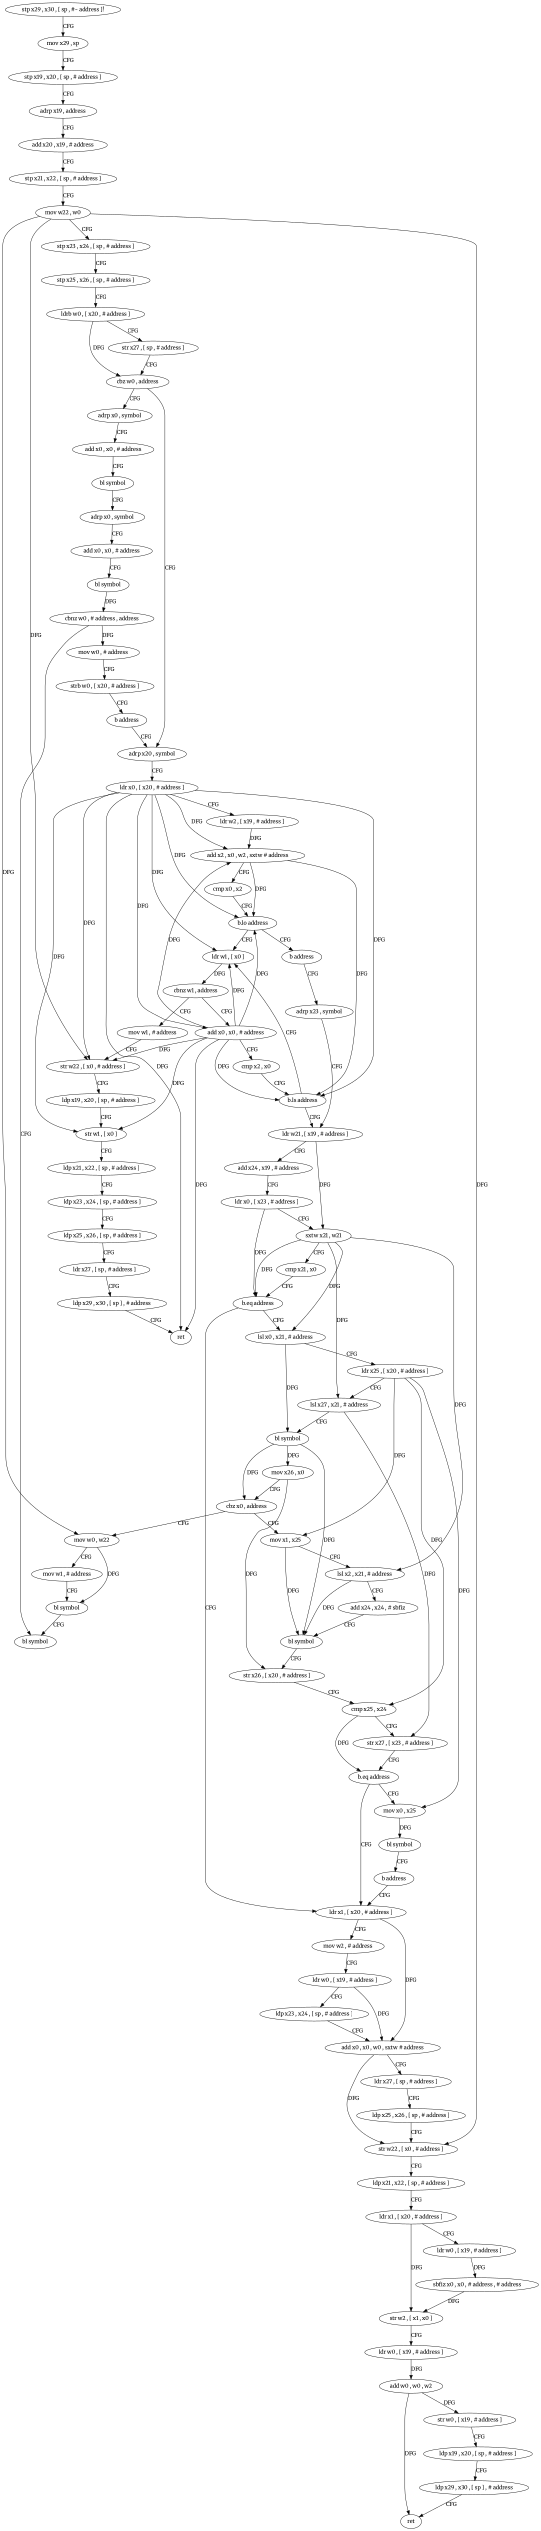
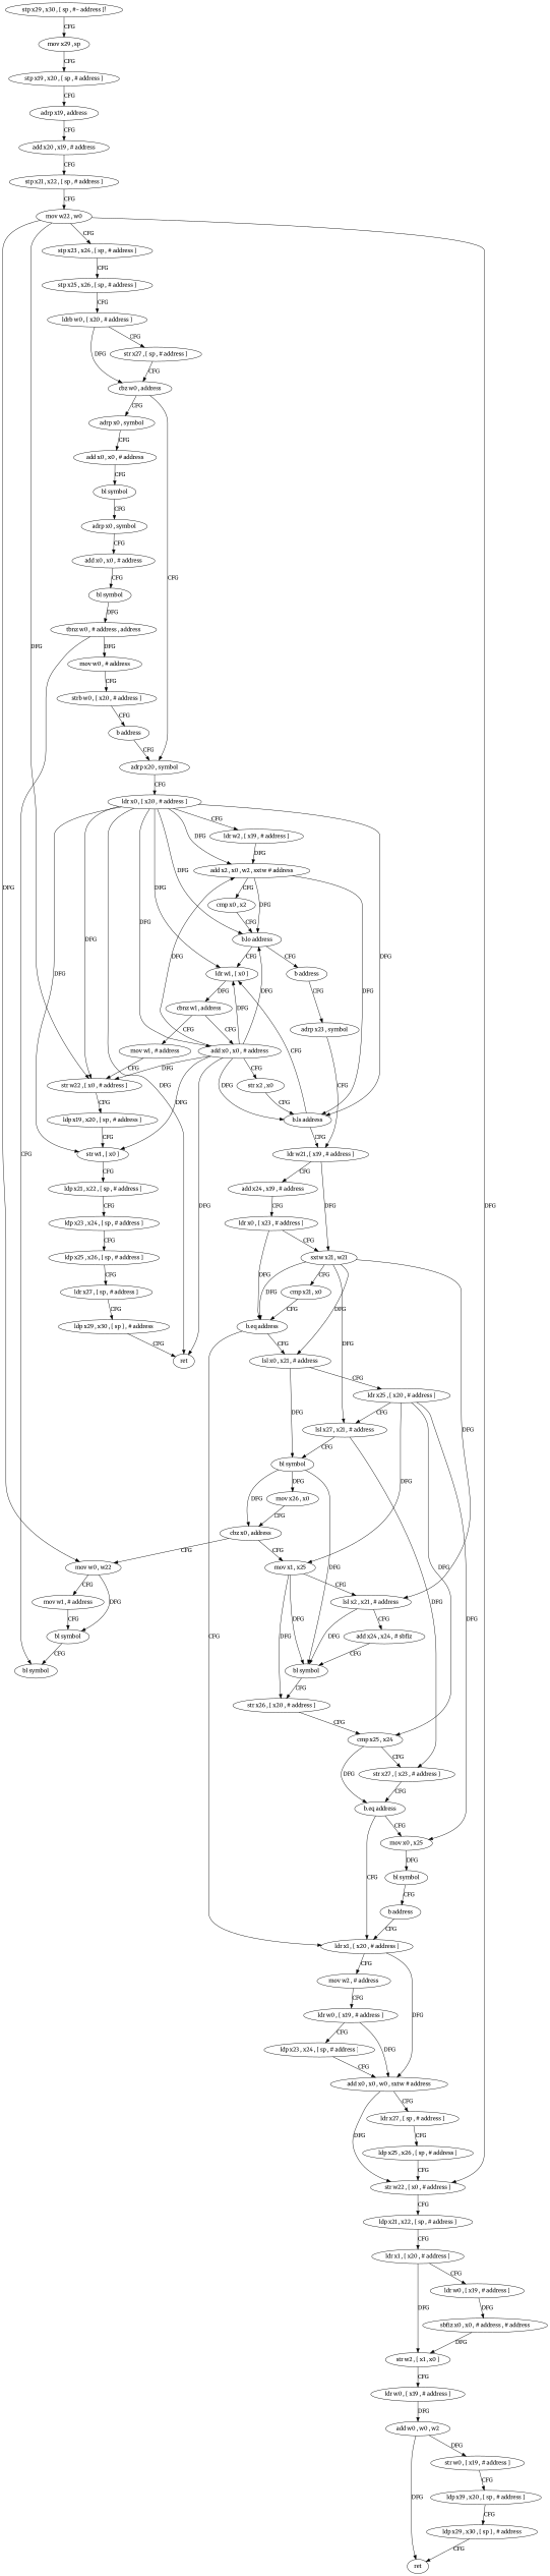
  digraph {
    fontname=Merriweather
    node [fontname=Merriweather]
    edge [fontname=Merriweather]
    n1 [label="stp x29 , x30 , [ sp , #- address ]!"]
    n2 [label="mov x29 , sp"]
    n3 [label="stp x19 , x20 , [ sp , # address ]"]
    n4 [label="adrp x19 , address"]
    n5 [label="add x20 , x19 , # address"]
    n6 [label="stp x21 , x22 , [ sp , # address ]"]
    n7 [label="mov w22 , w0"]
    n8 [label="stp x23 , x24 , [ sp , # address ]"]
    n9 [label="str w22 , [ x0 , # address ]"]
    n10 [label="mov w0 , w22"]
    n11 [label="str w22 , [ x0 , # address ]"]
    n12 [label="stp x25 , x26 , [ sp , # address ]"]
    n13 [label="ldp x19 , x20 , [ sp , # address ]"]
    n14 [label="mov w1 , # address"]
    n15 [label="bl symbol"]
    n16 [label="ldp x21 , x22 , [ sp , # address ]"]
    n17 [label="ldrb w0 , [ x20 , # address ]"]
    n18 [label="str x27 , [ sp , # address ]"]
    n19 [label="cbz w0 , address"]
    n20 [label="adrp x0 , symbol"]
    n21 [label="adrp x20 , symbol"]
    n22 [label="add x0 , x0 , # address"]
    n23 [label="ldr x0 , [ x20 , # address ]"]
    n24 [label="bl symbol"]
    n25 [label="ldr w2 , [ x19 , # address ]"]
    n26 [label="add x2 , x0 , w2 , sxtw # address"]
    n27 [label="b.lo address"]
    n28 [label="ldr w1 , [ x0 ]"]
    n29 [label="add x0 , x0 , # address"]
    n30 [label="b.ls address"]
    n31 [label="str w1 , [ x0 ]"]
    n32 [label=ret]
    n33 [label="adrp x0 , symbol"]
    n34 [label="add x0 , x0 , # address"]
    n35 [label="bl symbol"]
-   n36 [label="cbnz w0 , # address , address"]
+   n36 [label="tbnz w0 , # address , address"]
    n37 [label="bl symbol"]
    n38 [label="mov w0 , # address"]
    n39 [label="strb w0 , [ x20 , # address ]"]
    n40 [label="b address"]
    n41 [label="cmp x0 , x2"]
    n42 [label="b address"]
    n43 [label="cbnz w1 , address"]
-   n44 [label="cmp x2 , x0"]
+   n44 [label="str x2 , x0"]
    n45 [label="ldr w21 , [ x19 , # address ]"]
    n46 [label="ldp x21 , x22 , [ sp , # address ]"]
    n47 [label="adrp x23 , symbol"]
    n48 [label="mov w1 , # address"]
    n49 [label="add x24 , x19 , # address"]
    n50 [label="sxtw x21 , w21"]
    n51 [label="ldp x23 , x24 , [ sp , # address ]"]
    n52 [label="ldp x25 , x26 , [ sp , # address ]"]
    n53 [label="ldr x27 , [ sp , # address ]"]
    n54 [label="ldp x29 , x30 , [ sp ] , # address"]
    n55 [label="ldr x0 , [ x23 , # address ]"]
    n56 [label="b.eq address"]
    n57 [label="cmp x21 , x0"]
    n58 [label="lsl x0 , x21 , # address"]
    n59 [label="lsl x27 , x21 , # address"]
    n60 [label="lsl x2 , x21 , # address"]
    n61 [label="ldr x1 , [ x20 , # address ]"]
    n62 [label="ldr x25 , [ x20 , # address ]"]
    n63 [label="bl symbol"]
    n64 [label="str x27 , [ x23 , # address ]"]
    n65 [label="bl symbol"]
    n66 [label="add x24 , x24 , # sbfiz"]
    n67 [label="mov w2 , # address"]
    n68 [label="add x0 , x0 , w0 , sxtw # address"]
    n69 [label="mov x1 , x25"]
    n70 [label="cmp x25 , x24"]
    n71 [label="mov x0 , x25"]
    n72 [label="mov x26 , x0"]
    n73 [label="cbz x0 , address"]
    n74 [label="ldr w0 , [ x19 , # address ]"]
    n75 [label="ldr x27 , [ sp , # address ]"]
    n76 [label="b.eq address"]
    n77 [label="bl symbol"]
    n78 [label="str x26 , [ x20 , # address ]"]
    n79 [label="ldp x23 , x24 , [ sp , # address ]"]
    n80 [label="ldp x25 , x26 , [ sp , # address ]"]
    n81 [label="ldr x1 , [ x20 , # address ]"]
    n82 [label="ldr w0 , [ x19 , # address ]"]
    n83 [label="str w2 , [ x1 , x0 ]"]
    n84 [label="sbfiz x0 , x0 , # address , # address"]
    n85 [label="ldr w0 , [ x19 , # address ]"]
    n86 [label="add w0 , w0 , w2"]
    n87 [label="str w0 , [ x19 , # address ]"]
    n88 [label=ret]
    n89 [label="ldp x19 , x20 , [ sp , # address ]"]
    n90 [label="ldp x29 , x30 , [ sp ] , # address"]
    n91 [label="b address"]
    n1 -> n2 [label=CFG]
    n2 -> n3 [label=CFG]
    n3 -> n4 [label=CFG]
    n4 -> n5 [label=CFG]
    n5 -> n6 [label=CFG]
    n6 -> n7 [label=CFG]
    n7 -> n8 [label=CFG]
    n7 -> n9 [label=DFG]
    n7 -> n10 [label=DFG]
    n7 -> n11 [label=DFG]
    n8 -> n12 [label=CFG]
    n9 -> n13 [label=CFG]
    n10 -> n14 [label=CFG]
    n10 -> n15 [label=DFG]
    n11 -> n16 [label=CFG]
    n12 -> n17 [label=CFG]
    n13 -> n31 [label=CFG]
    n14 -> n15 [label=CFG]
    n15 -> n37 [label=CFG]
    n16 -> n81 [label=CFG]
    n17 -> n18 [label=CFG]
    n17 -> n19 [label=DFG]
    n18 -> n19 [label=CFG]
    n19 -> n20 [label=CFG]
    n19 -> n21 [label=CFG]
    n20 -> n22 [label=CFG]
    n21 -> n23 [label=CFG]
    n22 -> n24 [label=CFG]
    n23 -> n9 [label=DFG]
    n23 -> n25 [label=CFG]
    n23 -> n26 [label=DFG]
    n23 -> n27 [label=DFG]
    n23 -> n28 [label=DFG]
    n23 -> n29 [label=DFG]
    n23 -> n30 [label=DFG]
    n23 -> n31 [label=DFG]
    n23 -> n32 [label=DFG]
    n24 -> n33 [label=CFG]
    n25 -> n26 [label=DFG]
    n26 -> n27 [label=DFG]
    n26 -> n30 [label=DFG]
    n26 -> n41 [label=CFG]
    n27 -> n28 [label=CFG]
    n27 -> n42 [label=CFG]
    n28 -> n43 [label=DFG]
    n29 -> n9 [label=DFG]
    n29 -> n26 [label=DFG]
    n29 -> n27 [label=DFG]
    n29 -> n28 [label=DFG]
    n29 -> n30 [label=DFG]
    n29 -> n31 [label=DFG]
    n29 -> n32 [label=DFG]
    n29 -> n44 [label=CFG]
    n30 -> n28 [label=CFG]
    n30 -> n45 [label=CFG]
    n31 -> n46 [label=CFG]
    n33 -> n34 [label=CFG]
    n34 -> n35 [label=CFG]
    n35 -> n36 [label=DFG]
    n36 -> n37 [label=CFG]
    n36 -> n38 [label=DFG]
    n38 -> n39 [label=CFG]
    n39 -> n40 [label=CFG]
    n40 -> n21 [label=CFG]
    n41 -> n27 [label=CFG]
    n42 -> n47 [label=CFG]
    n43 -> n29 [label=CFG]
    n43 -> n48 [label=CFG]
    n44 -> n30 [label=CFG]
    n45 -> n49 [label=CFG]
    n45 -> n50 [label=DFG]
    n46 -> n51 [label=CFG]
    n47 -> n45 [label=CFG]
    n48 -> n9 [label=CFG]
    n49 -> n55 [label=CFG]
    n50 -> n56 [label=DFG]
    n50 -> n57 [label=CFG]
    n50 -> n58 [label=DFG]
    n50 -> n59 [label=DFG]
    n50 -> n60 [label=DFG]
    n51 -> n52 [label=CFG]
    n52 -> n53 [label=CFG]
    n53 -> n54 [label=CFG]
    n54 -> n32 [label=CFG]
    n55 -> n50 [label=CFG]
    n55 -> n56 [label=DFG]
    n56 -> n58 [label=CFG]
    n56 -> n61 [label=CFG]
    n57 -> n56 [label=CFG]
    n58 -> n62 [label=CFG]
    n58 -> n63 [label=DFG]
    n59 -> n63 [label=CFG]
    n59 -> n64 [label=DFG]
    n60 -> n65 [label=DFG]
    n60 -> n66 [label=CFG]
    n61 -> n67 [label=CFG]
    n61 -> n68 [label=DFG]
    n62 -> n59 [label=CFG]
    n62 -> n69 [label=DFG]
    n62 -> n70 [label=DFG]
    n62 -> n71 [label=DFG]
    n63 -> n65 [label=DFG]
    n63 -> n72 [label=DFG]
    n63 -> n73 [label=DFG]
    n64 -> n76 [label=CFG]
    n65 -> n78 [label=CFG]
    n66 -> n65 [label=CFG]
    n67 -> n74 [label=CFG]
    n68 -> n11 [label=DFG]
    n68 -> n75 [label=CFG]
    n69 -> n60 [label=CFG]
    n69 -> n65 [label=DFG]
    n70 -> n64 [label=CFG]
    n70 -> n76 [label=DFG]
    n71 -> n77 [label=DFG]
    n72 -> n73 [label=CFG]
-   n72 -> n78 [label=DFG]
+   n69 -> n78 [label=DFG]
    n73 -> n10 [label=CFG]
    n73 -> n69 [label=CFG]
    n74 -> n68 [label=DFG]
    n74 -> n79 [label=CFG]
    n75 -> n80 [label=CFG]
    n76 -> n61 [label=CFG]
    n76 -> n71 [label=CFG]
    n77 -> n91 [label=CFG]
    n78 -> n70 [label=CFG]
    n79 -> n68 [label=CFG]
    n80 -> n11 [label=CFG]
    n81 -> n82 [label=CFG]
    n81 -> n83 [label=DFG]
    n82 -> n84 [label=DFG]
    n83 -> n85 [label=CFG]
    n84 -> n83 [label=DFG]
    n85 -> n86 [label=DFG]
    n86 -> n87 [label=DFG]
    n86 -> n88 [label=DFG]
    n87 -> n89 [label=CFG]
    n89 -> n90 [label=CFG]
    n90 -> n88 [label=CFG]
    n91 -> n61 [label=CFG]
  }
